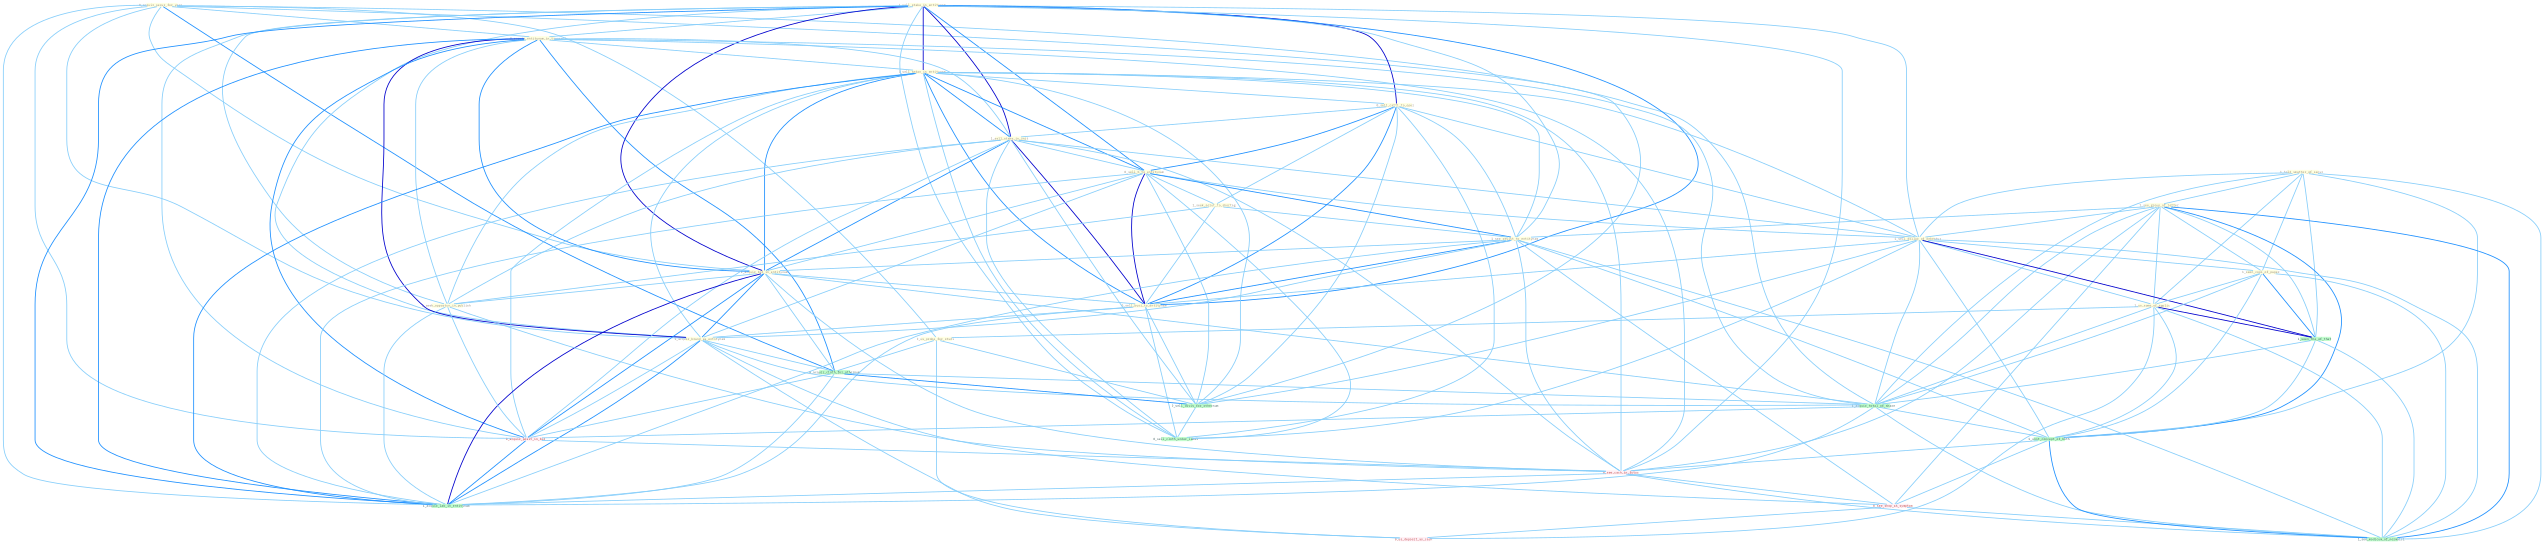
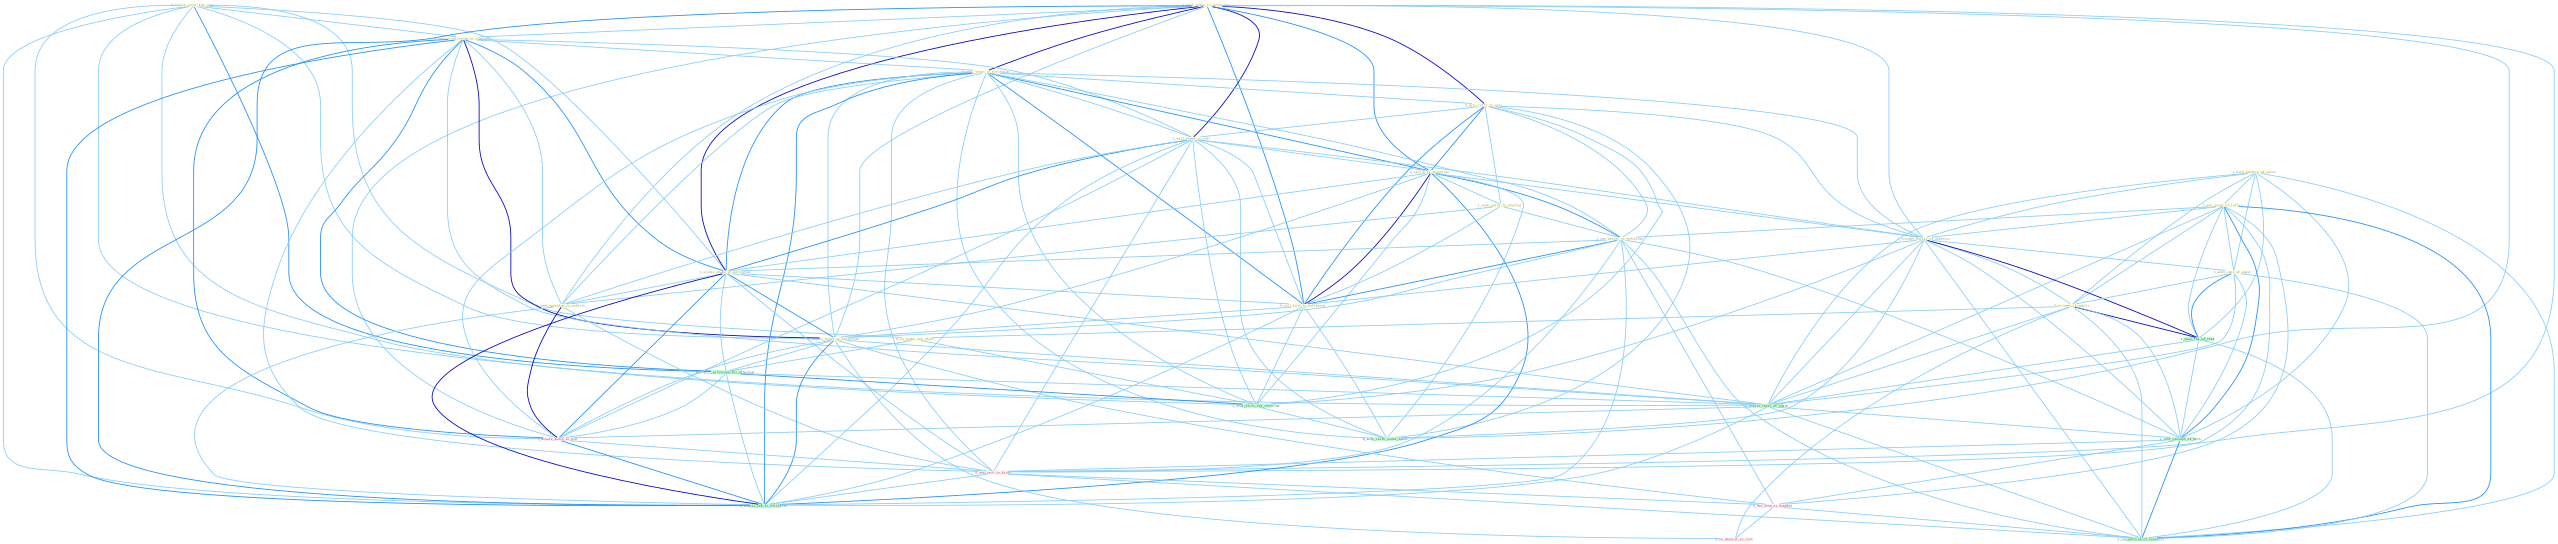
  graph {
    fontname="IBM Plex Mono"
    node [color="#ffffe0" fixedsize=true fontcolor="#8b7d6b" fontname="IBM Plex Mono" fontsize=4 shape=polygon style=filled]
    edge [color="#87cefa" fontname="IBM Plex Mono" w=1]
    "0_acquir_secur_for_year " [height=.06 width=.5]
    "1_hold_smatter_of_secur " [height=.06 width=.5]
    "1_sell_stake_in_entitynam " [height=.06 width=.5]
    "0_acquir_entitynam_in_transact " [height=.06 width=.5]
    "1_see_group_of_letter " [height=.06 width=.5]
    "0_sell_sedan_in_entitynam " [height=.06 width=.5]
    "0_sell_cattl_to_oper " [height=.06 width=.5]
    "1_sell_stake_in_unit " [height=.06 width=.5]
    "0_sell_%_to_entitynam " [height=.06 width=.5]
    "1_seek_solut_to_shortag " [height=.06 width=.5]
-   "1_sell_dollar_of_debentur " [height=.06 width=.5]
+   "1_sell_dollar_of_debentur " [height=.06 width=.5 label="1_concept_dollar_of_debentur"]
    "1_seen_copi_of_paper " [height=.06 width=.5]
    "1_see_resist_to_entitynam " [height=.06 width=.5]
-   "1_acquir_stake_in_entitynam " [height=.06 width=.5 label="1_acquir_bid_in_entitynam"]
+   "1_acquir_stake_in_entitynam " [height=.06 width=.5]
    "1_seek_opportun_in_publish " [height=.06 width=.5]
    "0_sell_busi_to_entitynam " [height=.06 width=.5]
    "1_acquir_brand_as_entitynam " [height=.06 width=.5]
-   "1_us_some_of_applic " [height=.06 width=.5]
+   "1_us_some_of_applic " [height=.06 width=.5 label="7_us_some_of_applic"]
    "0_us_probe_for_studi " [height=.06 width=.5]
    "0_acquir_posit_in_bid " [color="#fff0f5" fontcolor="#b22222" height=.06 width=.5]
    n21 [color="#fff0f5" fontcolor="#b22222" height=.06 label="0_see_cach_in_futur" width=.5]
    "0_see_shop_as_symptom " [color="#fff0f5" fontcolor="#b22222" height=.06 width=.5]
    "0_us_deposit_as_cach " [color="#fff0f5" fontcolor="#b22222" height=.06 width=.5]
-   "0_acquir_entitynam_for_othernum " [color="#BDFCC9" fontcolor="#2f4f4f" height=.06 width=.5 label="0_acquir_cloth_for_othernum"]
-   "0_sell_divis_for_othernum " [color="#BDFCC9" fontcolor="#2f4f4f" height=.06 width=.5]
+   "0_acquir_entitynam_for_othernum " [color="#BDFCC9" fontcolor="#2f4f4f" height=.06 width=.5]
+   "0_sell_divis_for_othernum " [color="#BDFCC9" fontcolor="#2f4f4f" height=.06 width=.5 label="1_sell_divis_for_othernum"]
    "1_acquir_total_of_share " [color="#BDFCC9" fontcolor="#2f4f4f" height=.06 width=.5]
    "1_acquir_lab_in_entitynam " [color="#BDFCC9" fontcolor="#2f4f4f" height=.06 width=.5]
    "1_seen_the_of_that " [color="#BDFCC9" fontcolor="#2f4f4f" height=.06 width=.5]
    n29 [color="#BDFCC9" fontcolor="#2f4f4f" height=.06 label="1_unit_concept_of_both" width=.5]
    "1_see_modicum_of_normalci " [color="#BDFCC9" fontcolor="#2f4f4f" height=.06 width=.5]
    "0_sell_cloth_under_label " [color="#BDFCC9" fontcolor="#2f4f4f" height=.06 width=.5]
    subgraph sub_1 {
      "0_acquir_secur_for_year "
      "1_hold_smatter_of_secur "
      "1_sell_stake_in_entitynam "
      "0_acquir_entitynam_in_transact "
      "1_see_group_of_letter "
      "0_sell_sedan_in_entitynam "
      "0_sell_cattl_to_oper "
      "1_sell_stake_in_unit "
      "0_sell_%_to_entitynam "
      "1_seek_solut_to_shortag "
      "1_sell_dollar_of_debentur "
      "1_seen_copi_of_paper "
      "1_see_resist_to_entitynam "
      "1_acquir_stake_in_entitynam "
      "1_seek_opportun_in_publish "
      "0_sell_busi_to_entitynam "
      "1_acquir_brand_as_entitynam "
      "1_us_some_of_applic "
      "0_us_probe_for_studi "
    }
    subgraph sub_2 {
      "0_acquir_posit_in_bid "
      n21
      "0_see_shop_as_symptom "
      "0_us_deposit_as_cach "
    }
    "0_acquir_secur_for_year " -- "0_acquir_entitynam_in_transact "
    "0_acquir_secur_for_year " -- "1_acquir_stake_in_entitynam "
    "0_acquir_secur_for_year " -- "1_acquir_brand_as_entitynam "
    "0_acquir_secur_for_year " -- "0_us_probe_for_studi "
    "0_acquir_secur_for_year " -- "0_acquir_posit_in_bid "
    "0_acquir_secur_for_year " -- "0_acquir_entitynam_for_othernum " [color="#1e90ff" w=2]
    "0_acquir_secur_for_year " -- "0_sell_divis_for_othernum "
    "0_acquir_secur_for_year " -- "1_acquir_total_of_share "
    "0_acquir_secur_for_year " -- "1_acquir_lab_in_entitynam "
    "1_hold_smatter_of_secur " -- "1_see_group_of_letter "
    "1_hold_smatter_of_secur " -- "1_sell_dollar_of_debentur "
    "1_hold_smatter_of_secur " -- "1_seen_copi_of_paper "
    "1_hold_smatter_of_secur " -- "1_us_some_of_applic "
    "1_hold_smatter_of_secur " -- "1_acquir_total_of_share "
    "1_hold_smatter_of_secur " -- "1_seen_the_of_that "
    "1_hold_smatter_of_secur " -- n29
    "1_hold_smatter_of_secur " -- "1_see_modicum_of_normalci "
    "1_sell_stake_in_entitynam " -- "0_acquir_entitynam_in_transact "
    "1_sell_stake_in_entitynam " -- "0_sell_sedan_in_entitynam " [color="#0000cd" w=3]
    "1_sell_stake_in_entitynam " -- "0_sell_cattl_to_oper " [color="#0000cd"]
    "1_sell_stake_in_entitynam " -- "1_sell_stake_in_unit " [color="#0000cd" w=3]
    "1_sell_stake_in_entitynam " -- "0_sell_%_to_entitynam " [color="#1e90ff" w=2]
    "1_sell_stake_in_entitynam " -- "1_sell_dollar_of_debentur "
-   "1_sell_stake_in_entitynam " -- "1_see_resist_to_entitynam "
    "1_sell_stake_in_entitynam " -- "1_acquir_stake_in_entitynam " [color="#0000cd" w=3]
    "1_sell_stake_in_entitynam " -- "1_seek_opportun_in_publish "
    "1_sell_stake_in_entitynam " -- "0_sell_busi_to_entitynam " [color="#1e90ff" w=2]
    "1_sell_stake_in_entitynam " -- "1_acquir_brand_as_entitynam "
    "1_sell_stake_in_entitynam " -- "0_acquir_posit_in_bid "
    "1_sell_stake_in_entitynam " -- n21
    "1_sell_stake_in_entitynam " -- "1_acquir_lab_in_entitynam " [color="#1e90ff" w=2]
    "1_sell_stake_in_entitynam " -- "0_sell_cloth_under_label "
    "0_acquir_entitynam_in_transact " -- "0_sell_sedan_in_entitynam "
    "0_acquir_entitynam_in_transact " -- "1_sell_stake_in_unit "
    "0_acquir_entitynam_in_transact " -- "1_acquir_stake_in_entitynam " [color="#1e90ff" w=2]
    "0_acquir_entitynam_in_transact " -- "1_seek_opportun_in_publish "
    "0_acquir_entitynam_in_transact " -- "1_acquir_brand_as_entitynam " [color="#0000cd"]
    "0_acquir_entitynam_in_transact " -- "0_acquir_posit_in_bid " [color="#1e90ff" w=2]
    "0_acquir_entitynam_in_transact " -- n21
    "0_acquir_entitynam_in_transact " -- "0_acquir_entitynam_for_othernum " [color="#1e90ff" w=2]
    "0_acquir_entitynam_in_transact " -- "1_acquir_total_of_share "
    "0_acquir_entitynam_in_transact " -- "1_acquir_lab_in_entitynam " [color="#1e90ff" w=2]
    "1_see_group_of_letter " -- "1_sell_dollar_of_debentur "
    "1_see_group_of_letter " -- "1_seen_copi_of_paper "
    "1_see_group_of_letter " -- "1_see_resist_to_entitynam "
    "1_see_group_of_letter " -- "1_us_some_of_applic "
    "1_see_group_of_letter " -- n21
    "1_see_group_of_letter " -- "0_see_shop_as_symptom "
    "1_see_group_of_letter " -- "1_acquir_total_of_share "
    "1_see_group_of_letter " -- "1_seen_the_of_that "
    "1_see_group_of_letter " -- n29 [color="#1e90ff" w=2]
    "1_see_group_of_letter " -- "1_see_modicum_of_normalci " [color="#1e90ff" w=2]
    "0_sell_sedan_in_entitynam " -- "0_sell_cattl_to_oper "
-   "0_sell_sedan_in_entitynam " -- "1_sell_stake_in_unit " [color="#1e90ff" w=2]
+   "0_sell_sedan_in_entitynam " -- "1_sell_stake_in_unit " [w=2]
    "0_sell_sedan_in_entitynam " -- "0_sell_%_to_entitynam " [color="#1e90ff" w=2]
    "0_sell_sedan_in_entitynam " -- "1_sell_dollar_of_debentur "
    "0_sell_sedan_in_entitynam " -- "1_see_resist_to_entitynam "
    "0_sell_sedan_in_entitynam " -- "1_acquir_stake_in_entitynam " [color="#1e90ff" w=2]
    "0_sell_sedan_in_entitynam " -- "1_seek_opportun_in_publish "
    "0_sell_sedan_in_entitynam " -- "0_sell_busi_to_entitynam " [color="#1e90ff" w=2]
    "0_sell_sedan_in_entitynam " -- "1_acquir_brand_as_entitynam "
    "0_sell_sedan_in_entitynam " -- "0_acquir_posit_in_bid "
    "0_sell_sedan_in_entitynam " -- n21
    "0_sell_sedan_in_entitynam " -- "0_sell_divis_for_othernum "
    "0_sell_sedan_in_entitynam " -- "1_acquir_lab_in_entitynam " [color="#1e90ff" w=2]
    "0_sell_sedan_in_entitynam " -- "0_sell_cloth_under_label "
    "0_sell_cattl_to_oper " -- "1_sell_stake_in_unit "
    "0_sell_cattl_to_oper " -- "0_sell_%_to_entitynam " [color="#1e90ff" w=2]
    "0_sell_cattl_to_oper " -- "1_seek_solut_to_shortag "
    "0_sell_cattl_to_oper " -- "1_sell_dollar_of_debentur "
    "0_sell_cattl_to_oper " -- "1_see_resist_to_entitynam "
    "0_sell_cattl_to_oper " -- "0_sell_busi_to_entitynam " [color="#1e90ff" w=2]
    "0_sell_cattl_to_oper " -- "0_sell_divis_for_othernum "
    "0_sell_cattl_to_oper " -- "0_sell_cloth_under_label "
    "1_sell_stake_in_unit " -- "0_sell_%_to_entitynam "
    "1_sell_stake_in_unit " -- "1_sell_dollar_of_debentur "
    "1_sell_stake_in_unit " -- "1_acquir_stake_in_entitynam " [color="#1e90ff" w=2]
    "1_sell_stake_in_unit " -- "1_seek_opportun_in_publish "
-   "1_sell_stake_in_unit " -- "0_sell_busi_to_entitynam " [color="#0000cd"]
+   "1_sell_stake_in_unit " -- "0_sell_busi_to_entitynam "
    "1_sell_stake_in_unit " -- "0_acquir_posit_in_bid "
    "1_sell_stake_in_unit " -- n21
    "1_sell_stake_in_unit " -- "0_sell_divis_for_othernum "
    "1_sell_stake_in_unit " -- "1_acquir_lab_in_entitynam "
    "1_sell_stake_in_unit " -- "0_sell_cloth_under_label "
    "0_sell_%_to_entitynam " -- "1_seek_solut_to_shortag "
    "0_sell_%_to_entitynam " -- "1_sell_dollar_of_debentur "
    "0_sell_%_to_entitynam " -- "1_see_resist_to_entitynam " [color="#1e90ff" w=2]
    "0_sell_%_to_entitynam " -- "1_acquir_stake_in_entitynam "
    "0_sell_%_to_entitynam " -- "0_sell_busi_to_entitynam " [color="#0000cd" w=3]
    "0_sell_%_to_entitynam " -- "1_acquir_brand_as_entitynam "
    "0_sell_%_to_entitynam " -- "0_sell_divis_for_othernum "
-   "0_sell_%_to_entitynam " -- "1_acquir_lab_in_entitynam "
+   "0_sell_%_to_entitynam " -- "1_acquir_lab_in_entitynam " [color="#1e90ff"]
    "0_sell_%_to_entitynam " -- "0_sell_cloth_under_label "
    "1_seek_solut_to_shortag " -- "1_see_resist_to_entitynam "
    "1_seek_solut_to_shortag " -- "1_seek_opportun_in_publish "
    "1_seek_solut_to_shortag " -- "0_sell_busi_to_entitynam "
    "1_sell_dollar_of_debentur " -- "1_seen_copi_of_paper "
    "1_sell_dollar_of_debentur " -- "0_sell_busi_to_entitynam "
    "1_sell_dollar_of_debentur " -- "1_us_some_of_applic "
    "1_sell_dollar_of_debentur " -- "0_sell_divis_for_othernum "
    "1_sell_dollar_of_debentur " -- "1_acquir_total_of_share "
    "1_sell_dollar_of_debentur " -- "1_seen_the_of_that " [color="#0000cd"]
    "1_sell_dollar_of_debentur " -- n29
    "1_sell_dollar_of_debentur " -- "1_see_modicum_of_normalci "
    "1_sell_dollar_of_debentur " -- "0_sell_cloth_under_label "
    "1_seen_copi_of_paper " -- "1_us_some_of_applic "
    "1_seen_copi_of_paper " -- "1_acquir_total_of_share "
    "1_seen_copi_of_paper " -- "1_seen_the_of_that " [color="#1e90ff" w=2]
    "1_seen_copi_of_paper " -- n29
    "1_seen_copi_of_paper " -- "1_see_modicum_of_normalci "
    "1_see_resist_to_entitynam " -- "1_acquir_stake_in_entitynam "
    "1_see_resist_to_entitynam " -- "0_sell_busi_to_entitynam " [color="#1e90ff" w=2]
    "1_see_resist_to_entitynam " -- "1_acquir_brand_as_entitynam "
    "1_see_resist_to_entitynam " -- n21
    "1_see_resist_to_entitynam " -- "0_see_shop_as_symptom "
    "1_see_resist_to_entitynam " -- "1_acquir_lab_in_entitynam "
    "1_see_resist_to_entitynam " -- n29
    "1_see_resist_to_entitynam " -- "1_see_modicum_of_normalci "
    "1_acquir_stake_in_entitynam " -- "1_seek_opportun_in_publish "
    "1_acquir_stake_in_entitynam " -- "0_sell_busi_to_entitynam "
    "1_acquir_stake_in_entitynam " -- "1_acquir_brand_as_entitynam " [color="#1e90ff" w=2]
    "1_acquir_stake_in_entitynam " -- "0_acquir_posit_in_bid " [color="#1e90ff" w=2]
    "1_acquir_stake_in_entitynam " -- n21
    "1_acquir_stake_in_entitynam " -- "0_acquir_entitynam_for_othernum "
    "1_acquir_stake_in_entitynam " -- "1_acquir_total_of_share "
    "1_acquir_stake_in_entitynam " -- "1_acquir_lab_in_entitynam " [color="#0000cd" w=3]
-   "1_seek_opportun_in_publish " -- "0_acquir_posit_in_bid "
+   "1_seek_opportun_in_publish " -- "0_acquir_posit_in_bid " [color="#0000cd"]
    "1_seek_opportun_in_publish " -- n21
    "1_seek_opportun_in_publish " -- "1_acquir_lab_in_entitynam "
    "0_sell_busi_to_entitynam " -- "1_acquir_brand_as_entitynam "
    "0_sell_busi_to_entitynam " -- "0_sell_divis_for_othernum "
    "0_sell_busi_to_entitynam " -- "1_acquir_lab_in_entitynam "
    "0_sell_busi_to_entitynam " -- "0_sell_cloth_under_label "
    "1_acquir_brand_as_entitynam " -- "0_acquir_posit_in_bid "
    "1_acquir_brand_as_entitynam " -- "0_see_shop_as_symptom "
    "1_acquir_brand_as_entitynam " -- "0_us_deposit_as_cach "
    "1_acquir_brand_as_entitynam " -- "0_acquir_entitynam_for_othernum "
    "1_acquir_brand_as_entitynam " -- "1_acquir_total_of_share "
    "1_acquir_brand_as_entitynam " -- "1_acquir_lab_in_entitynam " [color="#1e90ff" w=2]
    "1_us_some_of_applic " -- "0_us_probe_for_studi "
    "1_us_some_of_applic " -- "0_us_deposit_as_cach "
    "1_us_some_of_applic " -- "1_acquir_total_of_share "
    "1_us_some_of_applic " -- "1_seen_the_of_that " [color="#0000cd"]
    "1_us_some_of_applic " -- n29
    "1_us_some_of_applic " -- "1_see_modicum_of_normalci "
-   "0_us_probe_for_studi " -- "0_us_deposit_as_cach "
    "0_us_probe_for_studi " -- "0_acquir_entitynam_for_othernum "
    "0_us_probe_for_studi " -- "0_sell_divis_for_othernum "
    "0_acquir_posit_in_bid " -- n21
    "0_acquir_posit_in_bid " -- "1_acquir_lab_in_entitynam " [color="#1e90ff" w=2]
    n21 -- "0_see_shop_as_symptom "
    n21 -- "1_acquir_lab_in_entitynam "
    n21 -- "1_see_modicum_of_normalci "
    "0_see_shop_as_symptom " -- "0_us_deposit_as_cach "
    "0_see_shop_as_symptom " -- "1_see_modicum_of_normalci "
    "0_acquir_entitynam_for_othernum " -- "0_acquir_posit_in_bid "
    "0_acquir_entitynam_for_othernum " -- "0_sell_divis_for_othernum " [color="#1e90ff" w=2]
    "0_acquir_entitynam_for_othernum " -- "1_acquir_total_of_share "
    "0_acquir_entitynam_for_othernum " -- "1_acquir_lab_in_entitynam "
    "0_sell_divis_for_othernum " -- "0_sell_cloth_under_label "
    "1_acquir_total_of_share " -- "0_acquir_posit_in_bid "
    "1_acquir_total_of_share " -- "1_acquir_lab_in_entitynam "
    "1_acquir_total_of_share " -- n29
    "1_acquir_total_of_share " -- "1_see_modicum_of_normalci "
    "1_seen_the_of_that " -- "1_acquir_total_of_share "
    "1_seen_the_of_that " -- n29
    "1_seen_the_of_that " -- "1_see_modicum_of_normalci "
    n29 -- n21
    n29 -- "0_see_shop_as_symptom "
    n29 -- "1_see_modicum_of_normalci " [color="#1e90ff" w=2]
  }
